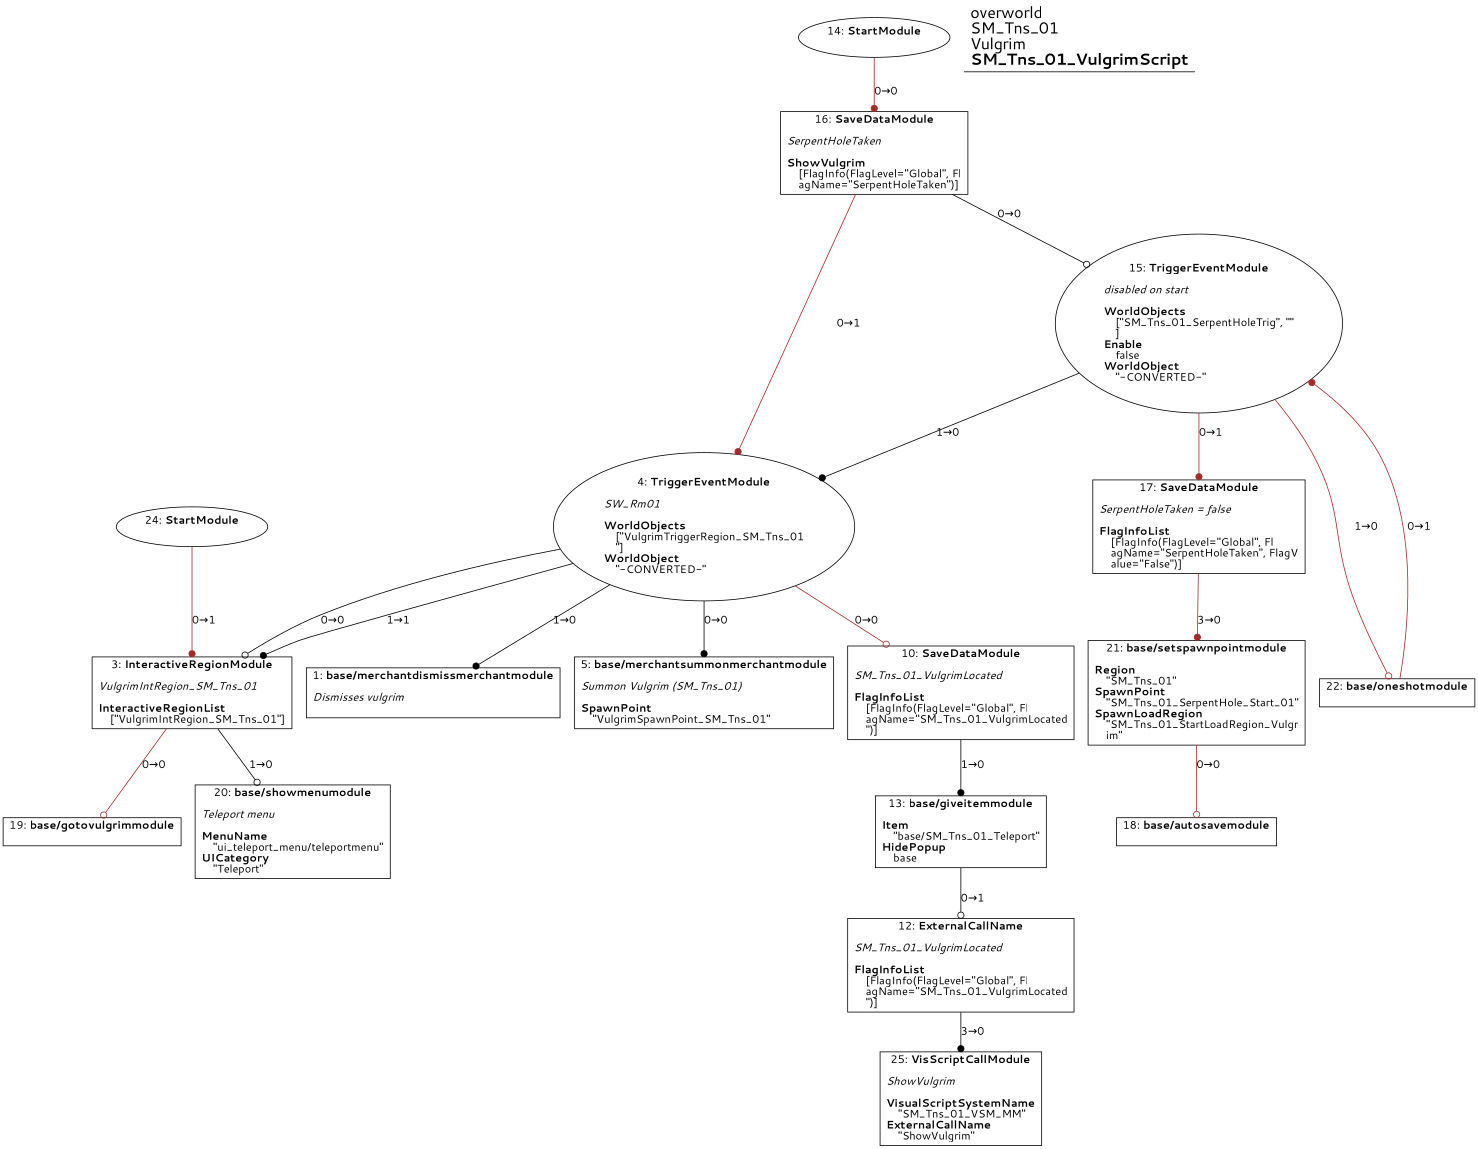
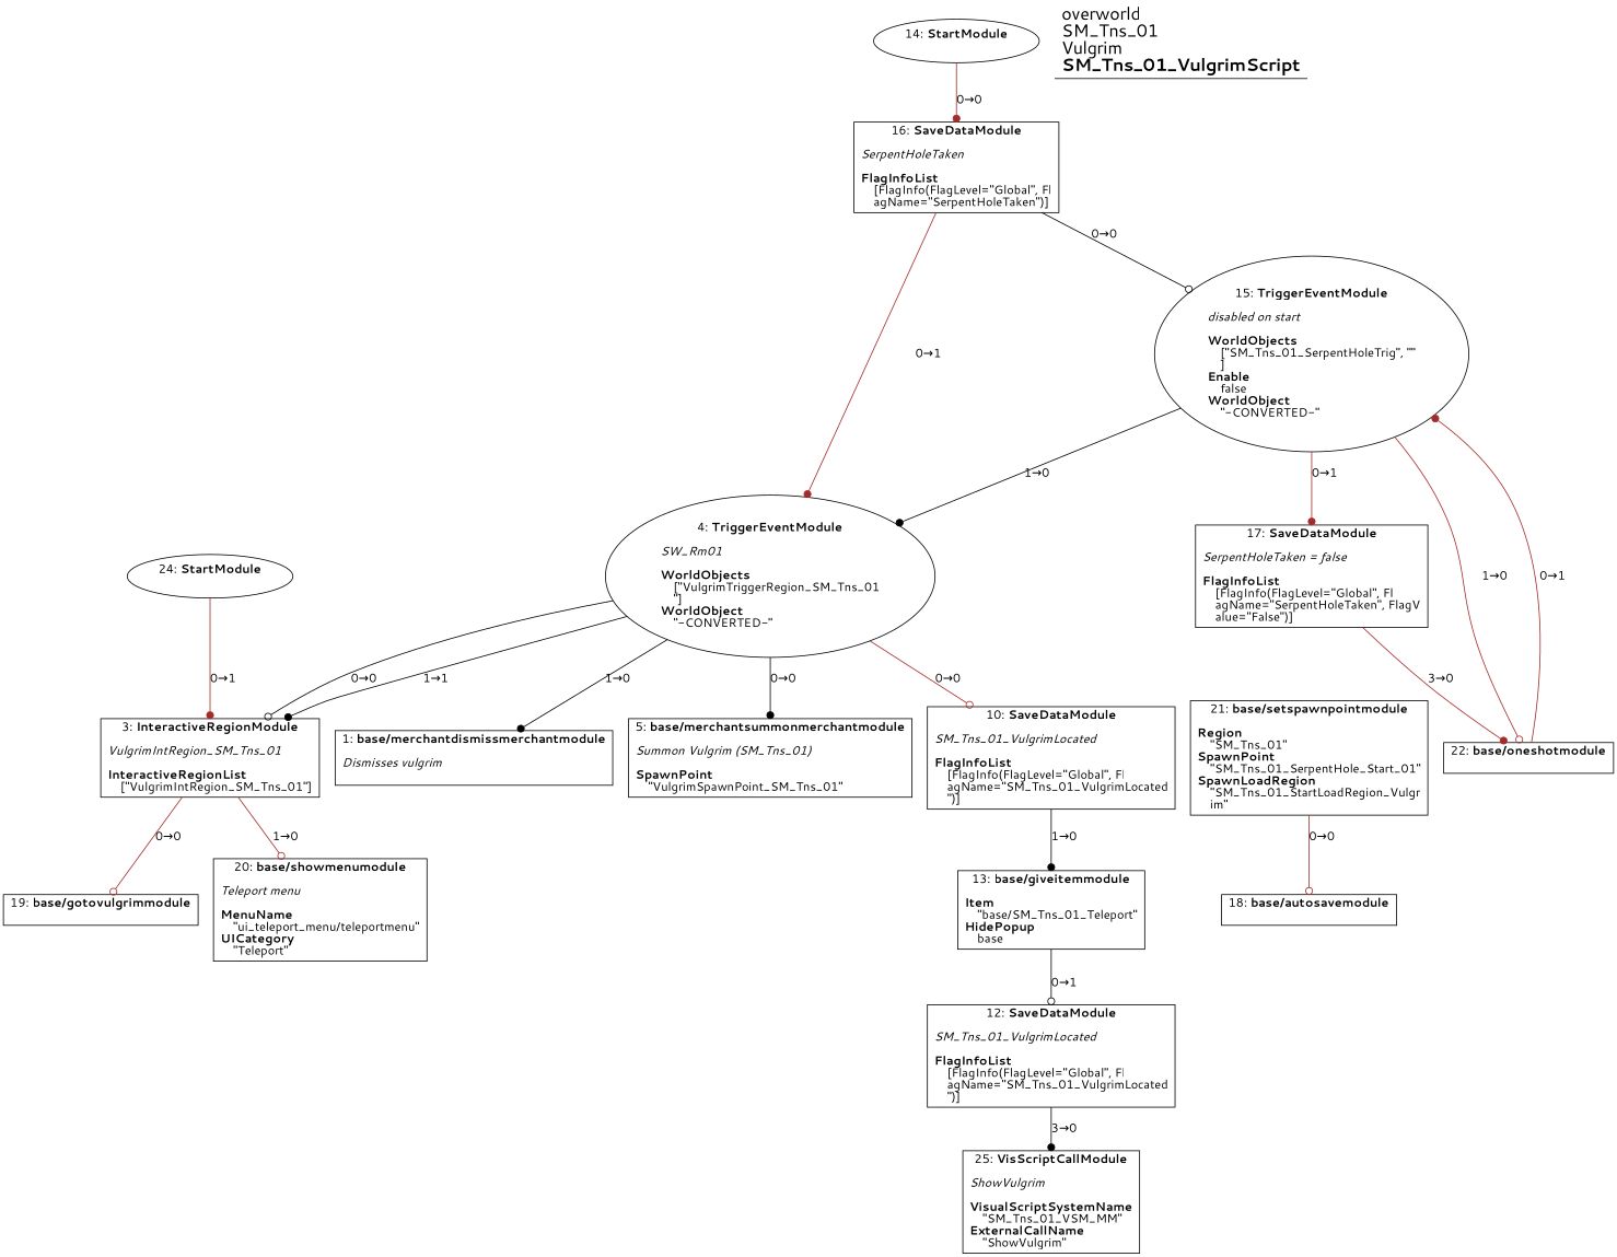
  digraph {
    fontname="Segoe UI"
    splines=spline
    node [fontname="Segoe UI" shape=box]
    edge [arrowhead=dot color=brown fontname="Segoe UI"]
    n1 [label=<1: <b>base/merchantdismissmerchantmodule</b><br/><br/><i>Dismisses vulgrim<br align="left"/></i><br align="left"/>>]
    n2 [label=<3: <b>InteractiveRegionModule</b><br/><br/><i>VulgrimIntRegion_SM_Tns_01<br align="left"/></i><br align="left"/><b>InteractiveRegionList</b><br align="left"/>    [&quot;VulgrimIntRegion_SM_Tns_01&quot;]<br align="left"/>>]
    n3 [label=<19: <b>base/gotovulgrimmodule</b><br/><br/>>]
    n4 [label=<20: <b>base/showmenumodule</b><br/><br/><i>Teleport menu<br align="left"/></i><br align="left"/><b>MenuName</b><br align="left"/>    &quot;ui_teleport_menu/teleportmenu&quot;<br align="left"/><b>UICategory</b><br align="left"/>    &quot;Teleport&quot;<br align="left"/>>]
    n5 [label=<4: <b>TriggerEventModule</b><br/><br/><i>SW_Rm01<br align="left"/></i><br align="left"/><b>WorldObjects</b><br align="left"/>    [&quot;VulgrimTriggerRegion_SM_Tns_01<br align="left"/>    &quot;]<br align="left"/><b>WorldObject</b><br align="left"/>    &quot;-CONVERTED-&quot;<br align="left"/>> shape=oval]
    n6 [label=<5: <b>base/merchantsummonmerchantmodule</b><br/><br/><i>Summon Vulgrim (SM_Tns_01)<br align="left"/></i><br align="left"/><b>SpawnPoint</b><br align="left"/>    &quot;VulgrimSpawnPoint_SM_Tns_01&quot;<br align="left"/>>]
    n7 [label=<10: <b>SaveDataModule</b><br/><br/><i>SM_Tns_01_VulgrimLocated<br align="left"/></i><br align="left"/><b>FlagInfoList</b><br align="left"/>    [FlagInfo(FlagLevel=&quot;Global&quot;, Fl<br align="left"/>    agName=&quot;SM_Tns_01_VulgrimLocated<br align="left"/>    &quot;)]<br align="left"/>>]
    n8 [label=<13: <b>base/giveitemmodule</b><br/><br/><b>Item</b><br align="left"/>    &quot;base/SM_Tns_01_Teleport&quot;<br align="left"/><b>HidePopup</b><br align="left"/>    base<br align="left"/>>]
-   n9 [label=<12: <b>ExternalCallName</b><br/><br/><i>SM_Tns_01_VulgrimLocated<br align="left"/></i><br align="left"/><b>FlagInfoList</b><br align="left"/>    [FlagInfo(FlagLevel=&quot;Global&quot;, Fl<br align="left"/>    agName=&quot;SM_Tns_01_VulgrimLocated<br align="left"/>    &quot;)]<br align="left"/>>]
+   n9 [label=<12: <b>SaveDataModule</b><br/><br/><i>SM_Tns_01_VulgrimLocated<br align="left"/></i><br align="left"/><b>FlagInfoList</b><br align="left"/>    [FlagInfo(FlagLevel=&quot;Global&quot;, Fl<br align="left"/>    agName=&quot;SM_Tns_01_VulgrimLocated<br align="left"/>    &quot;)]<br align="left"/>>]
    n10 [label=<25: <b>VisScriptCallModule</b><br/><br/><i>ShowVulgrim<br align="left"/></i><br align="left"/><b>VisualScriptSystemName</b><br align="left"/>    &quot;SM_Tns_01_VSM_MM&quot;<br align="left"/><b>ExternalCallName</b><br align="left"/>    &quot;ShowVulgrim&quot;<br align="left"/>>]
    n11 [label=<14: <b>StartModule</b><br/><br/>> shape=oval]
-   n12 [label=<16: <b>SaveDataModule</b><br/><br/><i>SerpentHoleTaken<br align="left"/></i><br align="left"/><b>ShowVulgrim</b><br align="left"/>    [FlagInfo(FlagLevel=&quot;Global&quot;, Fl<br align="left"/>    agName=&quot;SerpentHoleTaken&quot;)]<br align="left"/>>]
+   n12 [label=<16: <b>SaveDataModule</b><br/><br/><i>SerpentHoleTaken<br align="left"/></i><br align="left"/><b>FlagInfoList</b><br align="left"/>    [FlagInfo(FlagLevel=&quot;Global&quot;, Fl<br align="left"/>    agName=&quot;SerpentHoleTaken&quot;)]<br align="left"/>>]
    n13 [label=<15: <b>TriggerEventModule</b><br/><br/><i>disabled on start<br align="left"/></i><br align="left"/><b>WorldObjects</b><br align="left"/>    [&quot;SM_Tns_01_SerpentHoleTrig&quot;, &quot;&quot;<br align="left"/>    ]<br align="left"/><b>Enable</b><br align="left"/>    false<br align="left"/><b>WorldObject</b><br align="left"/>    &quot;-CONVERTED-&quot;<br align="left"/>> shape=oval]
    n14 [label=<17: <b>SaveDataModule</b><br/><br/><i>SerpentHoleTaken = false<br align="left"/></i><br align="left"/><b>FlagInfoList</b><br align="left"/>    [FlagInfo(FlagLevel=&quot;Global&quot;, Fl<br align="left"/>    agName=&quot;SerpentHoleTaken&quot;, FlagV<br align="left"/>    alue=&quot;False&quot;)]<br align="left"/>>]
    n15 [label=<22: <b>base/oneshotmodule</b><br/><br/>>]
    n16 [label=<21: <b>base/setspawnpointmodule</b><br/><br/><b>Region</b><br align="left"/>    &quot;SM_Tns_01&quot;<br align="left"/><b>SpawnPoint</b><br align="left"/>    &quot;SM_Tns_01_SerpentHole_Start_01&quot;<br align="left"/><b>SpawnLoadRegion</b><br align="left"/>    &quot;SM_Tns_01_StartLoadRegion_Vulgr<br align="left"/>    im&quot;<br align="left"/>>]
    n17 [label=<18: <b>base/autosavemodule</b><br/><br/>>]
    n18 [label=<24: <b>StartModule</b><br/><br/>> shape=oval]
    n19 [label=<<font point-size="20">overworld<br align="left"/>SM_Tns_01<br align="left"/>Vulgrim<br align="left"/><b>SM_Tns_01_VulgrimScript</b><br align="left"/></font>> shape=underline]
    n2 -> n3 [arrowhead=odot label="0→0"]
-   n2 -> n4 [arrowhead=odot color=black label="1→0"]
+   n2 -> n4 [arrowhead=odot label="1→0"]
    n5 -> n1 [color=black label="1→0"]
    n5 -> n2 [arrowhead=odot color=black label="0→0"]
    n5 -> n2 [color=black label="1→1"]
    n5 -> n6 [color=black label="0→0"]
    n5 -> n7 [arrowhead=odot label="0→0"]
    n7 -> n8 [color=black label="1→0"]
    n8 -> n9 [arrowhead=odot color=black label="0→1"]
    n9 -> n10 [color=black label="3→0"]
    n11 -> n12 [label="0→0"]
    n12 -> n5 [label="0→1"]
    n12 -> n13 [arrowhead=odot color=black label="0→0"]
    n13 -> n5 [color=black label="1→0"]
    n13 -> n14 [label="0→1"]
    n13 -> n15 [arrowhead=odot label="1→0"]
-   n14 -> n16 [label="3→0"]
+   n14 -> n15 [label="3→0"]
    n15 -> n13 [label="0→1"]
    n16 -> n17 [arrowhead=odot label="0→0"]
    n18 -> n2 [label="0→1"]
  }
